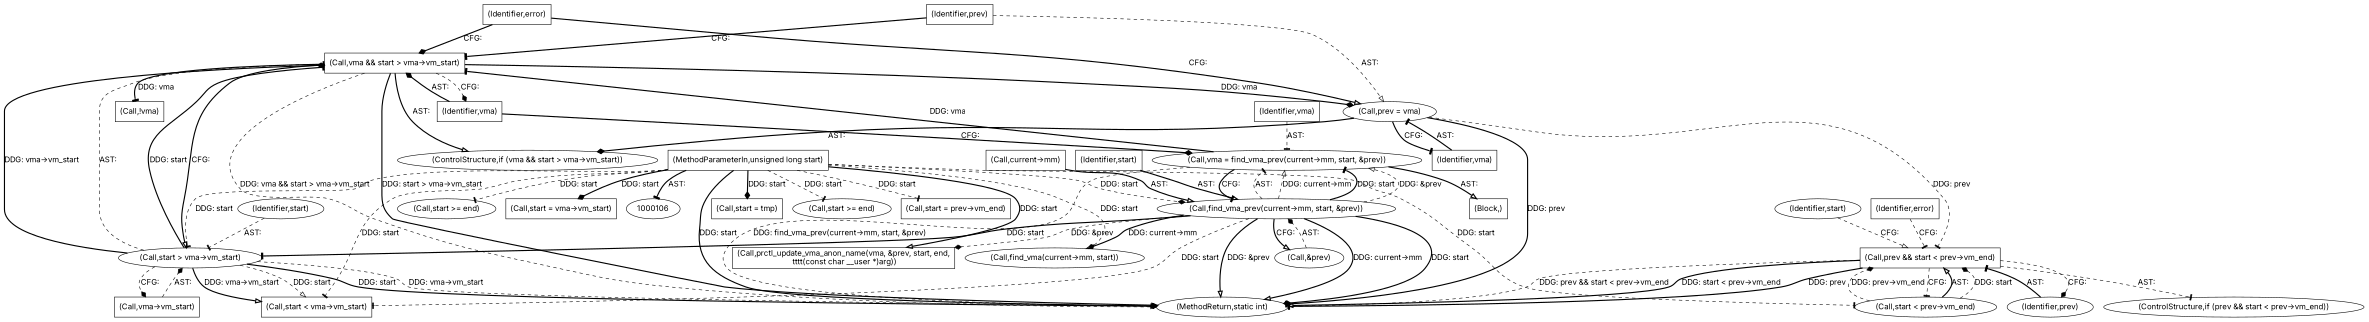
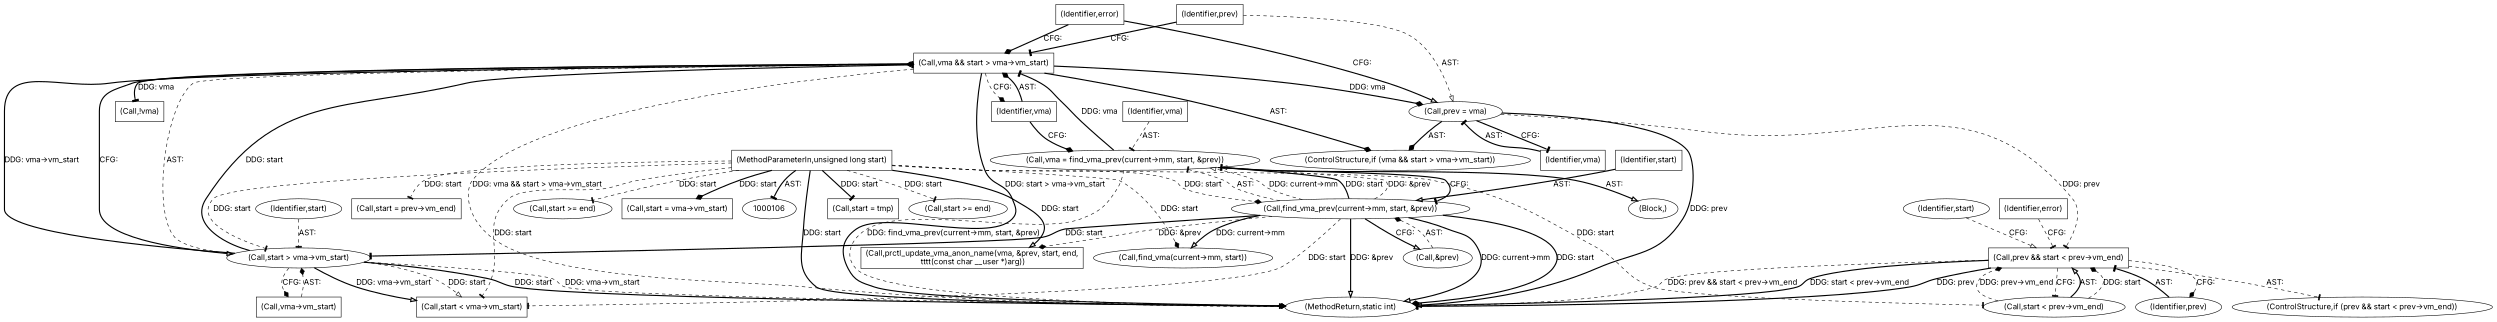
  digraph {
    fontname=Inter
    node [fontname=Inter shape=box]
    edge [arrowhead=tee fontname=Inter style=bold]
    n1 [label="(Call,prev = vma)" shape=ellipse]
    n2 [label="(Call,prev && start < prev->vm_end)"]
    n3 [label="(ControlStructure,if (vma && start > vma->vm_start))" shape=ellipse]
    n4 [label="(Identifier,vma)"]
    n5 [label="(MethodReturn,static int)" shape=ellipse]
    n6 [label="(Call,start < prev->vm_end)" shape=ellipse]
    n7 [label="(Identifier,prev)" shape=ellipse]
    n8 [label="(ControlStructure,if (prev && start < prev->vm_end))" shape=ellipse]
    n9 [label="(Call,vma && start > vma->vm_start)"]
    n10 [label="(Call,start > vma->vm_start)" shape=ellipse]
    n11 [label="(Call,!vma)"]
    n12 [label="(Identifier,vma)"]
    n13 [label="(Call,start < vma->vm_start)"]
    n14 [label="(Call,vma->vm_start)"]
    n15 [label="(Call,vma = find_vma_prev(current->mm, start, &prev))" shape=ellipse]
    n16 [label="(Call,find_vma_prev(current->mm, start, &prev))" shape=ellipse]
-   n17 [label="(Block,)"]
+   n17 [label="(Block,)" shape=ellipse]
    n18 [label="(Call,&prev)" shape=ellipse]
    n19 [label="(Call,prctl_update_vma_anon_name(vma, &prev, start, end,\n \t\t\t\t(const char __user *)arg))"]
    n20 [label="(Call,find_vma(current->mm, start))" shape=ellipse]
    n21 [label="(MethodParameterIn,unsigned long start)"]
    n22 [label="(Call,start = tmp)"]
    n23 [label="(Call,start >= end)" shape=ellipse]
    n24 [label="(Call,start = prev->vm_end)"]
    n25 [label="(Call,start >= end)" shape=ellipse]
    n26 [label="(Call,start = vma->vm_start)"]
    1000106 [shape=ellipse]
    n28 [label="(Identifier,prev)"]
    n29 [label="(Identifier,start)" shape=ellipse]
    n30 [label="(Identifier,vma)"]
    n31 [label="(Identifier,start)" shape=ellipse]
-   n32 [label="(Call,current->mm)"]
    n33 [label="(Identifier,start)"]
    n34 [label="(Identifier,error)"]
    n35 [label="(Identifier,error)"]
    n1 -> n2 [label="DDG: prev" style=dashed]
    n1 -> n3 [arrowhead=diamond label="AST: "]
    n1 -> n4 [label="CFG: "]
    n1 -> n5 [label="DDG: prev"]
    n2 -> n5 [label="DDG: prev && start < prev->vm_end" style=dashed]
    n2 -> n5 [arrowhead=onormal label="DDG: start < prev->vm_end"]
    n2 -> n5 [label="DDG: prev"]
    n2 -> n6 [label="CFG: " style=dashed]
    n2 -> n7 [arrowhead=diamond label="CFG: " style=dashed]
    n2 -> n8 [label="AST: " style=dashed]
    n4 -> n1 [label="AST: "]
    n6 -> n2 [arrowhead=onormal label="AST: "]
    n6 -> n2 [arrowhead=diamond label="DDG: start" style=dashed]
    n6 -> n2 [arrowhead=diamond label="DDG: prev->vm_end" style=dashed]
    n7 -> n2 [label="AST: "]
    n9 -> n1 [arrowhead=diamond label="DDG: vma"]
-   n9 -> n3 [arrowhead=onormal label="AST: "]
+   n9 -> n3 [arrowhead=diamond label="AST: "]
    n9 -> n5 [arrowhead=onormal label="DDG: vma && start > vma->vm_start" style=dashed]
    n9 -> n5 [arrowhead=onormal label="DDG: start > vma->vm_start"]
    n9 -> n10 [arrowhead=onormal label="CFG: "]
    n9 -> n11 [label="DDG: vma"]
    n9 -> n12 [arrowhead=diamond label="CFG: " style=dashed]
    n10 -> n5 [arrowhead=diamond label="DDG: start"]
    n10 -> n5 [arrowhead=diamond label="DDG: vma->vm_start" style=dashed]
    n10 -> n9 [label="AST: " style=dashed]
    n10 -> n9 [label="DDG: start"]
    n10 -> n9 [arrowhead=diamond label="DDG: vma->vm_start"]
    n10 -> n13 [arrowhead=onormal label="DDG: start" style=dashed]
    n10 -> n13 [arrowhead=onormal label="DDG: vma->vm_start"]
    n10 -> n14 [arrowhead=diamond label="CFG: " style=dashed]
    n12 -> n9 [arrowhead=diamond label="AST: "]
    n12 -> n15 [arrowhead=diamond label="CFG: "]
    n14 -> n10 [arrowhead=diamond label="AST: " style=dashed]
    n15 -> n5 [arrowhead=diamond label="DDG: find_vma_prev(current->mm, start, &prev)" style=dashed]
    n15 -> n9 [label="DDG: vma"]
    n15 -> n16 [label="CFG: "]
    n15 -> n17 [arrowhead=onormal label="AST: "]
    n16 -> n5 [arrowhead=onormal label="DDG: &prev"]
    n16 -> n5 [arrowhead=onormal label="DDG: current->mm"]
    n16 -> n5 [arrowhead=diamond label="DDG: start"]
    n16 -> n10 [label="DDG: start"]
    n16 -> n13 [label="DDG: start" style=dashed]
    n16 -> n15 [label="AST: " style=dashed]
    n16 -> n15 [arrowhead=onormal label="DDG: current->mm" style=dashed]
    n16 -> n15 [label="DDG: start"]
    n16 -> n15 [arrowhead=onormal label="DDG: &prev" style=dashed]
    n16 -> n18 [arrowhead=onormal label="CFG: "]
    n16 -> n19 [arrowhead=diamond label="DDG: &prev" style=dashed]
    n16 -> n20 [arrowhead=onormal label="DDG: current->mm"]
    n18 -> n16 [arrowhead=diamond label="AST: " style=dashed]
    n21 -> n5 [arrowhead=onormal label="DDG: start"]
    n21 -> n6 [label="DDG: start" style=dashed]
    n21 -> n10 [label="DDG: start" style=dashed]
    n21 -> n13 [label="DDG: start" style=dashed]
    n21 -> n16 [arrowhead=diamond label="DDG: start" style=dashed]
    n21 -> n19 [arrowhead=onormal label="DDG: start"]
    n21 -> n20 [arrowhead=diamond label="DDG: start" style=dashed]
-   n21 -> n22 [arrowhead=diamond label="DDG: start"]
+   n21 -> n22 [label="DDG: start"]
    n21 -> n23 [label="DDG: start" style=dashed]
    n21 -> n24 [label="DDG: start" style=dashed]
    n21 -> n25 [label="DDG: start" style=dashed]
    n21 -> n26 [arrowhead=diamond label="DDG: start"]
    n21 -> 1000106 [label="AST: "]
    n28 -> n1 [arrowhead=onormal label="AST: " style=dashed]
    n28 -> n9 [label="CFG: "]
    n29 -> n2 [arrowhead=onormal label="CFG: " style=dashed]
    n30 -> n15 [label="AST: " style=dashed]
    n31 -> n10 [label="AST: " style=dashed]
-   n32 -> n16 [arrowhead=onormal label="AST: "]
    n33 -> n16 [arrowhead=onormal label="AST: "]
    n34 -> n1 [arrowhead=onormal label="CFG: "]
    n34 -> n9 [arrowhead=diamond label="CFG: "]
    n35 -> n2 [label="CFG: " style=dashed]
  }
